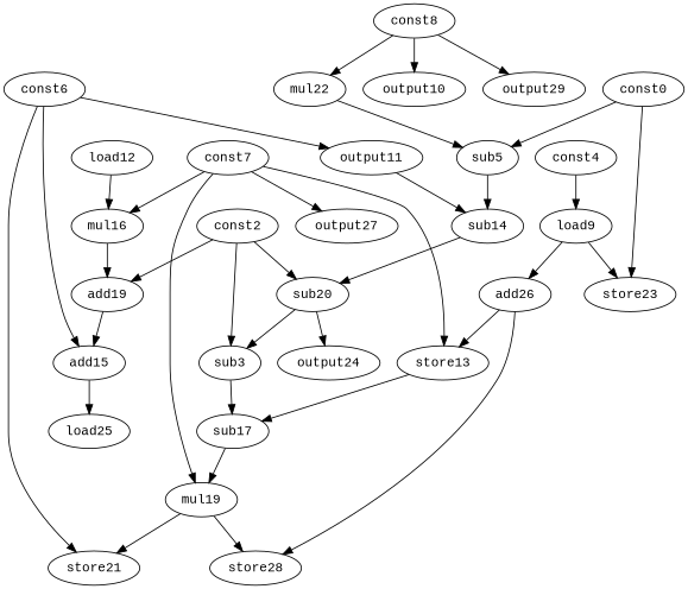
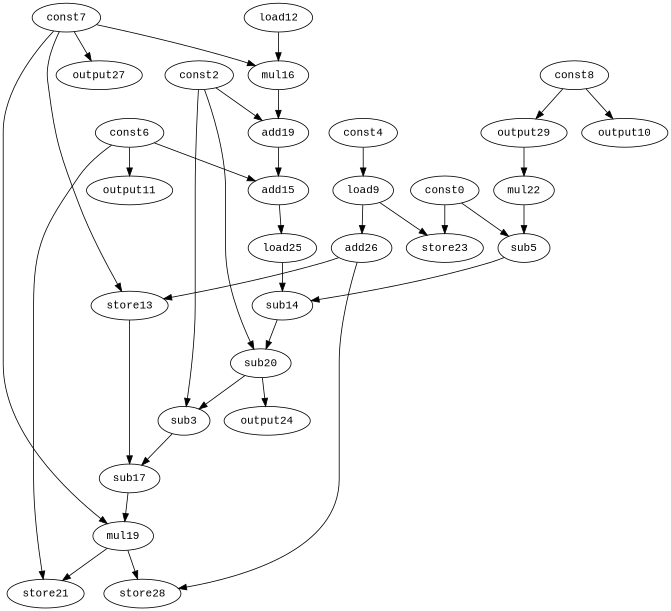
  digraph {
    fontname="Liberation Mono"
    node [fontname="Liberation Mono" opcode=const]
    edge [fontname="Liberation Mono" operand=0]
    sub5 [opcode=sub]
    const0
    store23 [opcode=store]
    sub14 [opcode=sub]
    load12 [opcode=load]
    mul16 [opcode=mul]
    mul22 [opcode=mul]
    add26 [opcode=add]
    n9 [label=store13 opcode=mul]
    store28 [opcode=store]
    sub3 [opcode=sub]
    const2
    add19 [opcode=add]
    sub20 [opcode=sub]
    sub17 [opcode=sub]
    add15 [opcode=add]
    output24 [opcode=output]
    n18 [label=mul19 opcode=mul]
    load9 [opcode=load]
    const4
    output11 [opcode=output]
    const6
    store21 [opcode=store]
    load25 [opcode=load]
    const7
    output27 [opcode=output]
    const8
    output10 [opcode=output]
    output29 [opcode=output]
    sub5 -> sub14 [operand=1]
    const0 -> sub5
    const0 -> store23
    sub14 -> sub20 [operand=1]
    load12 -> mul16
    mul16 -> add19
    mul22 -> sub5 [operand=1]
    add26 -> n9
    add26 -> store28
    n9 -> sub17 [operand=1]
    sub3 -> sub17
    const2 -> sub3
    const2 -> add19 [operand=1]
    const2 -> sub20
    add19 -> add15
    sub20 -> sub3 [operand=1]
    sub20 -> output24
    sub17 -> n18
    add15 -> load25
    n18 -> store28 [operand=1]
    n18 -> store21
    load9 -> store23 [operand=1]
    load9 -> add26
    const4 -> load9
    const6 -> add15 [operand=1]
    const6 -> output11
    const6 -> store21 [operand=1]
-   output11 -> sub14
+   load25 -> sub14
    const7 -> mul16 [operand=1]
    const7 -> n9 [operand=1]
    const7 -> n18 [operand=1]
    const7 -> output27
-   const8 -> mul22
+   output29 -> mul22
    const8 -> output10
    const8 -> output29
  }
